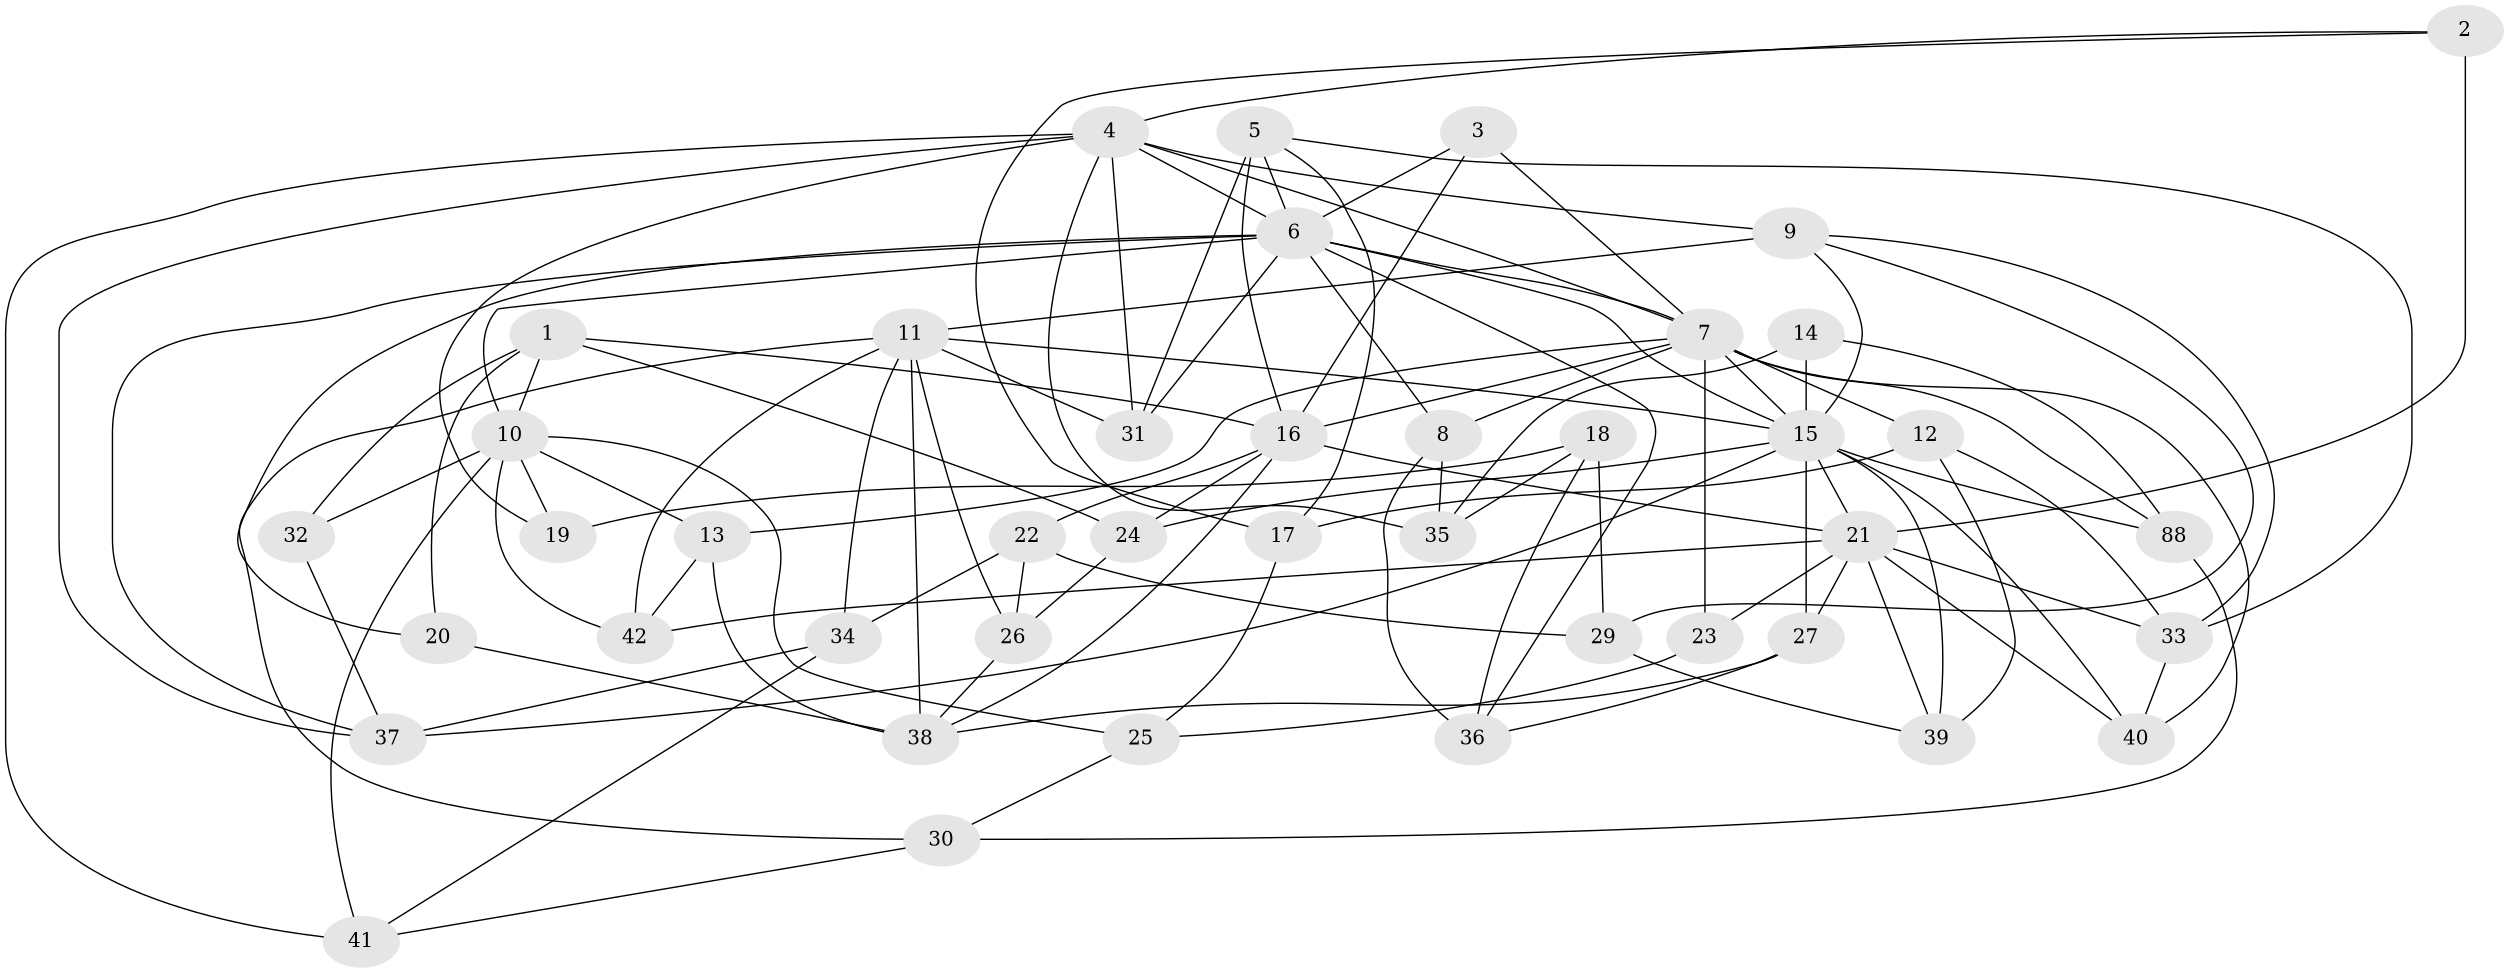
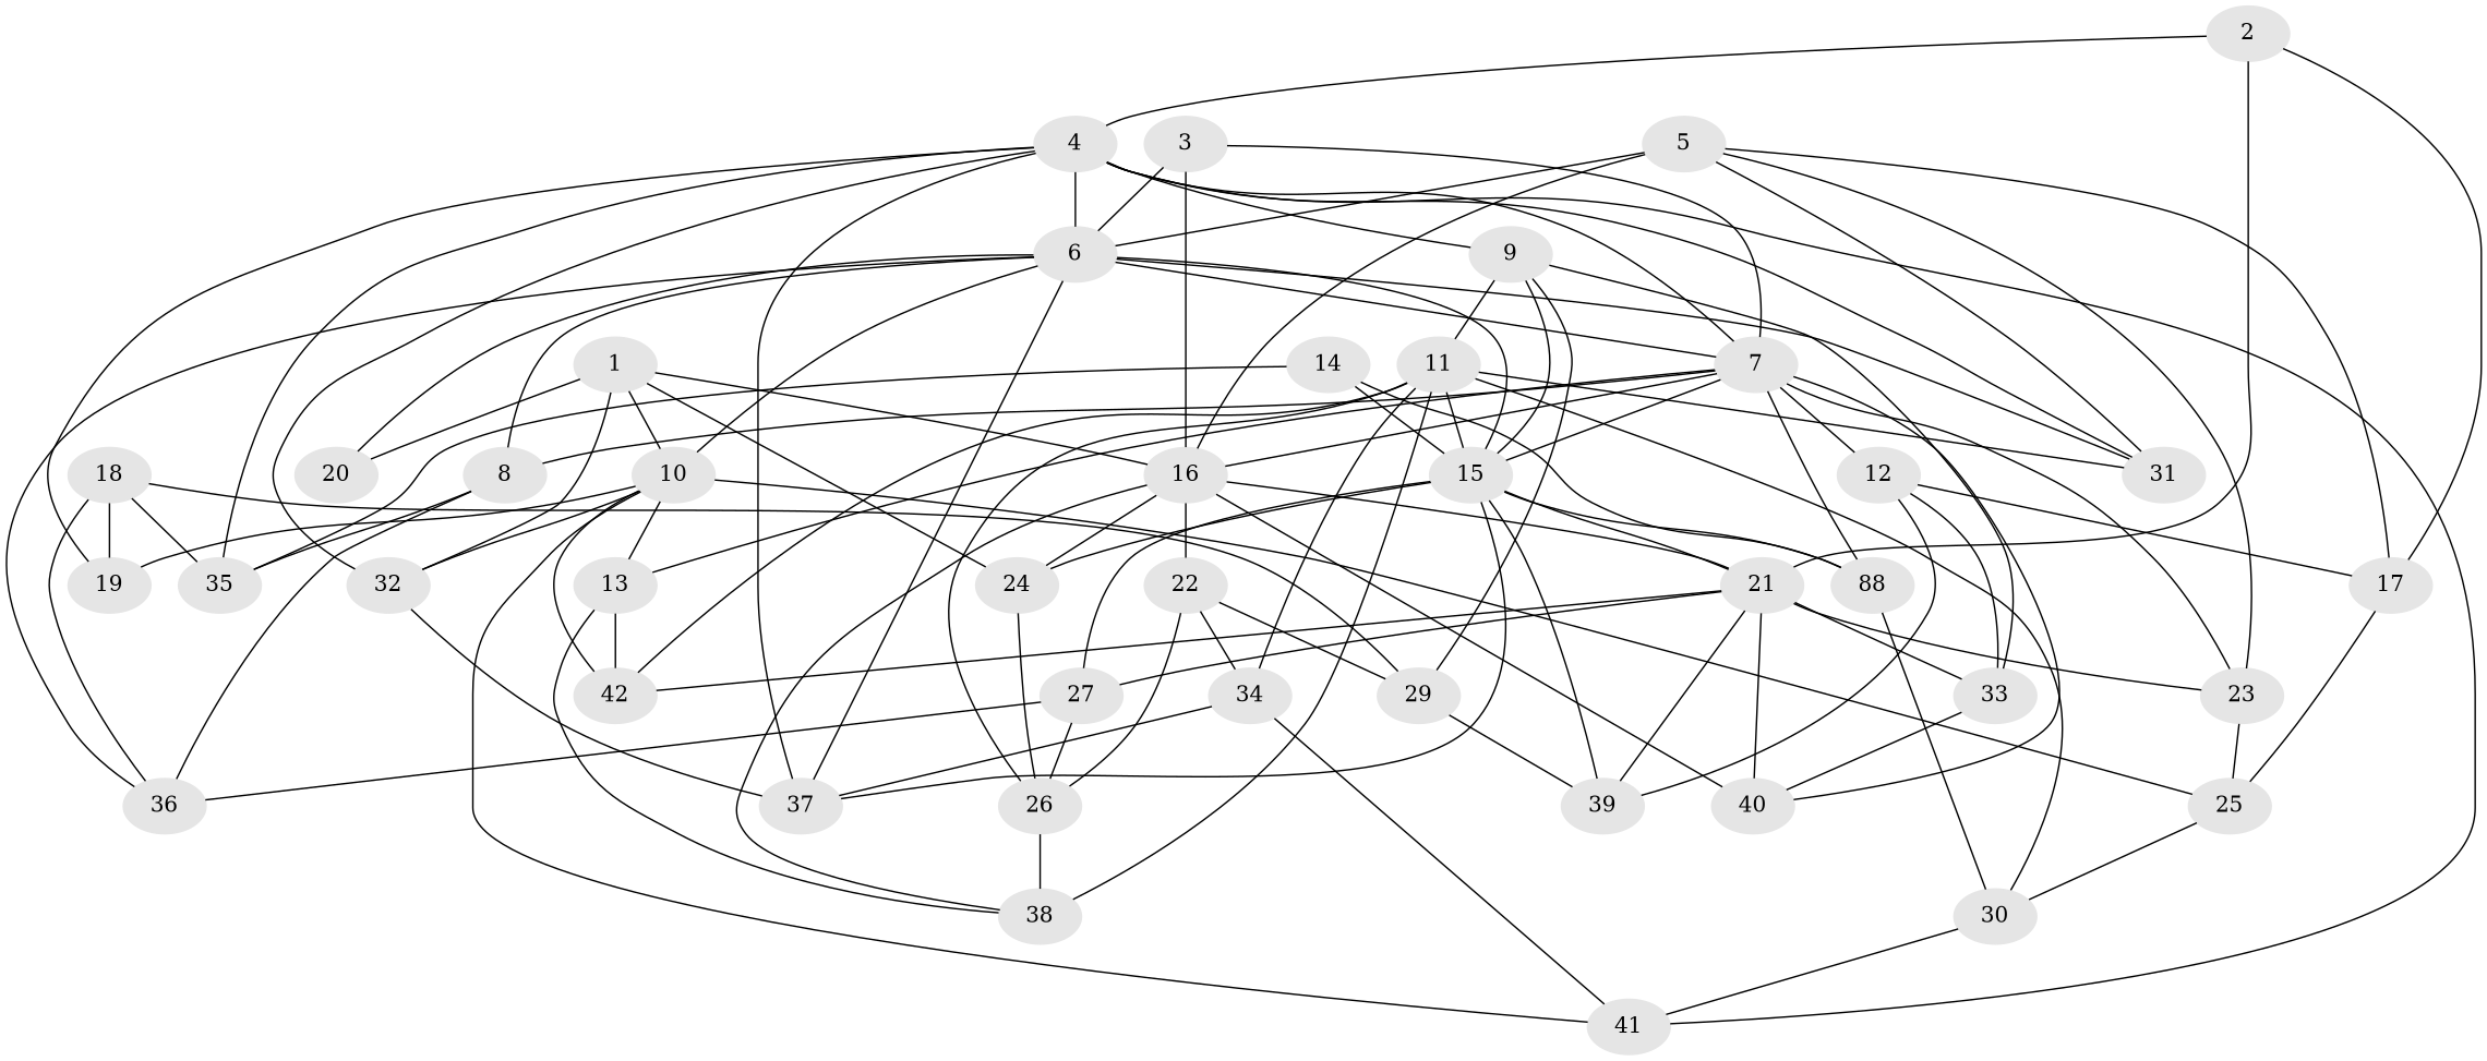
  graph {
    node [color=gray90 style=filled]
    edge [weight=1.0]
    1
    10
    16
    20
    24
    32
    19
    41
    13
    25
    42
    21
    40
    38
    22
    26
    37
    2
    4
    17
    6
    7
    9
    31
    35
    23
    33
    39
    27
    3
    8
    15
    36
    12
    n35 [label=88]
    11
    29
    5
    30
    34
    14
    18
    1 -- 10 [weight=2.0]
    1 -- 16
    1 -- 20
    1 -- 24
    1 -- 32
    10 -- 32
    10 -- 19 [weight=2.0]
    10 -- 41
    10 -- 13
    10 -- 25
    10 -- 42
    16 -- 24
    16 -- 21
-   15 -- 40
+   16 -- 40
    16 -- 38
    16 -- 22
-   20 -- 38 [weight=2.0]
    24 -- 26
    32 -- 37
    13 -- 42
    13 -- 38
    25 -- 30
    21 -- 42
    21 -- 40
    21 -- 23
    21 -- 33
    21 -- 39
    21 -- 27
    22 -- 26
    22 -- 29
    22 -- 34
    26 -- 38
    2 -- 21 [weight=4.0]
    2 -- 4
    2 -- 17
+   4 -- 32
    4 -- 19
    4 -- 41
    4 -- 37 [weight=2.0]
    4 -- 6 [weight=2.0]
    4 -- 7
    4 -- 9
    4 -- 31
    4 -- 35
    17 -- 25
    6 -- 10
    6 -- 20
    6 -- 37
    6 -- 7
    6 -- 31
    6 -- 8
    6 -- 15
    6 -- 36
    7 -- 16
    7 -- 13
    7 -- 40
    7 -- 23
    7 -- 8
    7 -- 15
    7 -- 12
    7 -- n35
    9 -- 33
    9 -- 15
    9 -- 11 [weight=2.0]
    9 -- 29
    23 -- 25
    33 -- 40
-   27 -- 38
+   27 -- 26
    27 -- 36
    3 -- 16 [weight=3.0]
    3 -- 6 [weight=2.0]
    3 -- 7
    8 -- 35
    8 -- 36
    15 -- 24
    15 -- 21
    15 -- 37
    15 -- 39
    15 -- 27
    15 -- n35
    12 -- 17
    12 -- 33
    12 -- 39
    n35 -- 30
    11 -- 42
    11 -- 38 [weight=2.0]
    11 -- 26
    11 -- 31
    11 -- 15
    11 -- 30
    11 -- 34
    29 -- 39
    5 -- 16 [weight=2.0]
    5 -- 17
    5 -- 6
    5 -- 31
-   5 -- 33
+   5 -- 23
    30 -- 41
    34 -- 41
    34 -- 37
    14 -- 35
    14 -- 15 [weight=2.0]
    14 -- n35
    18 -- 19
    18 -- 35
    18 -- 36
    18 -- 29
  }
